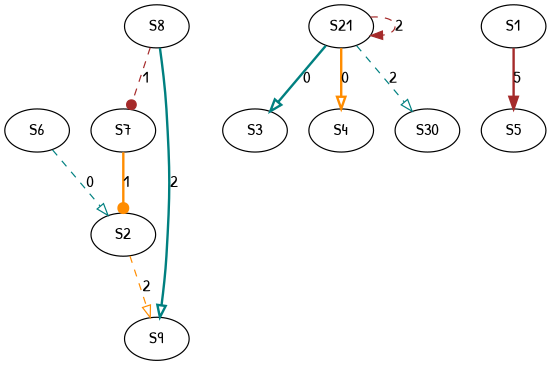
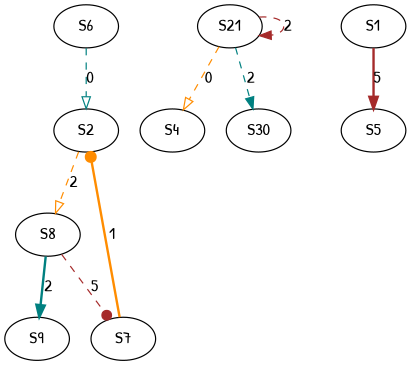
  strict digraph {
    fontname="Patrick Hand"
    node [fontname="Patrick Hand"]
    edge [arrowhead=onormal color=teal fontname="Patrick Hand" style=dashed]
    S6
    S2
    S8
    S7
    S9
    n6 [label=S21]
-   S3
    S4
    n9 [label=S30]
    S1
    S5
    S6 -> S2 [label=0]
-   S2 -> S9 [color=darkorange label=2]
-   S8 -> S7 [arrowhead=dot color=brown label=1]
-   S8 -> S9 [label=2 style=bold]
+   S2 -> S8 [color=darkorange label=2]
+   S8 -> S7 [arrowhead=dot color=brown label=5]
+   S8 -> S9 [arrowhead=normal label=2 style=bold]
    S7 -> S2 [arrowhead=dot color=darkorange label=1 style=bold]
    n6 -> n6 [arrowhead=normal color=brown label=2]
-   n6 -> S3 [label=0 style=bold]
-   n6 -> S4 [color=darkorange label=0 style=bold]
-   n6 -> n9 [label=2]
+   n6 -> S4 [color=darkorange label=0]
+   n6 -> n9 [arrowhead=normal label=2]
    S1 -> S5 [arrowhead=normal color=brown label=5 style=bold]
  }
